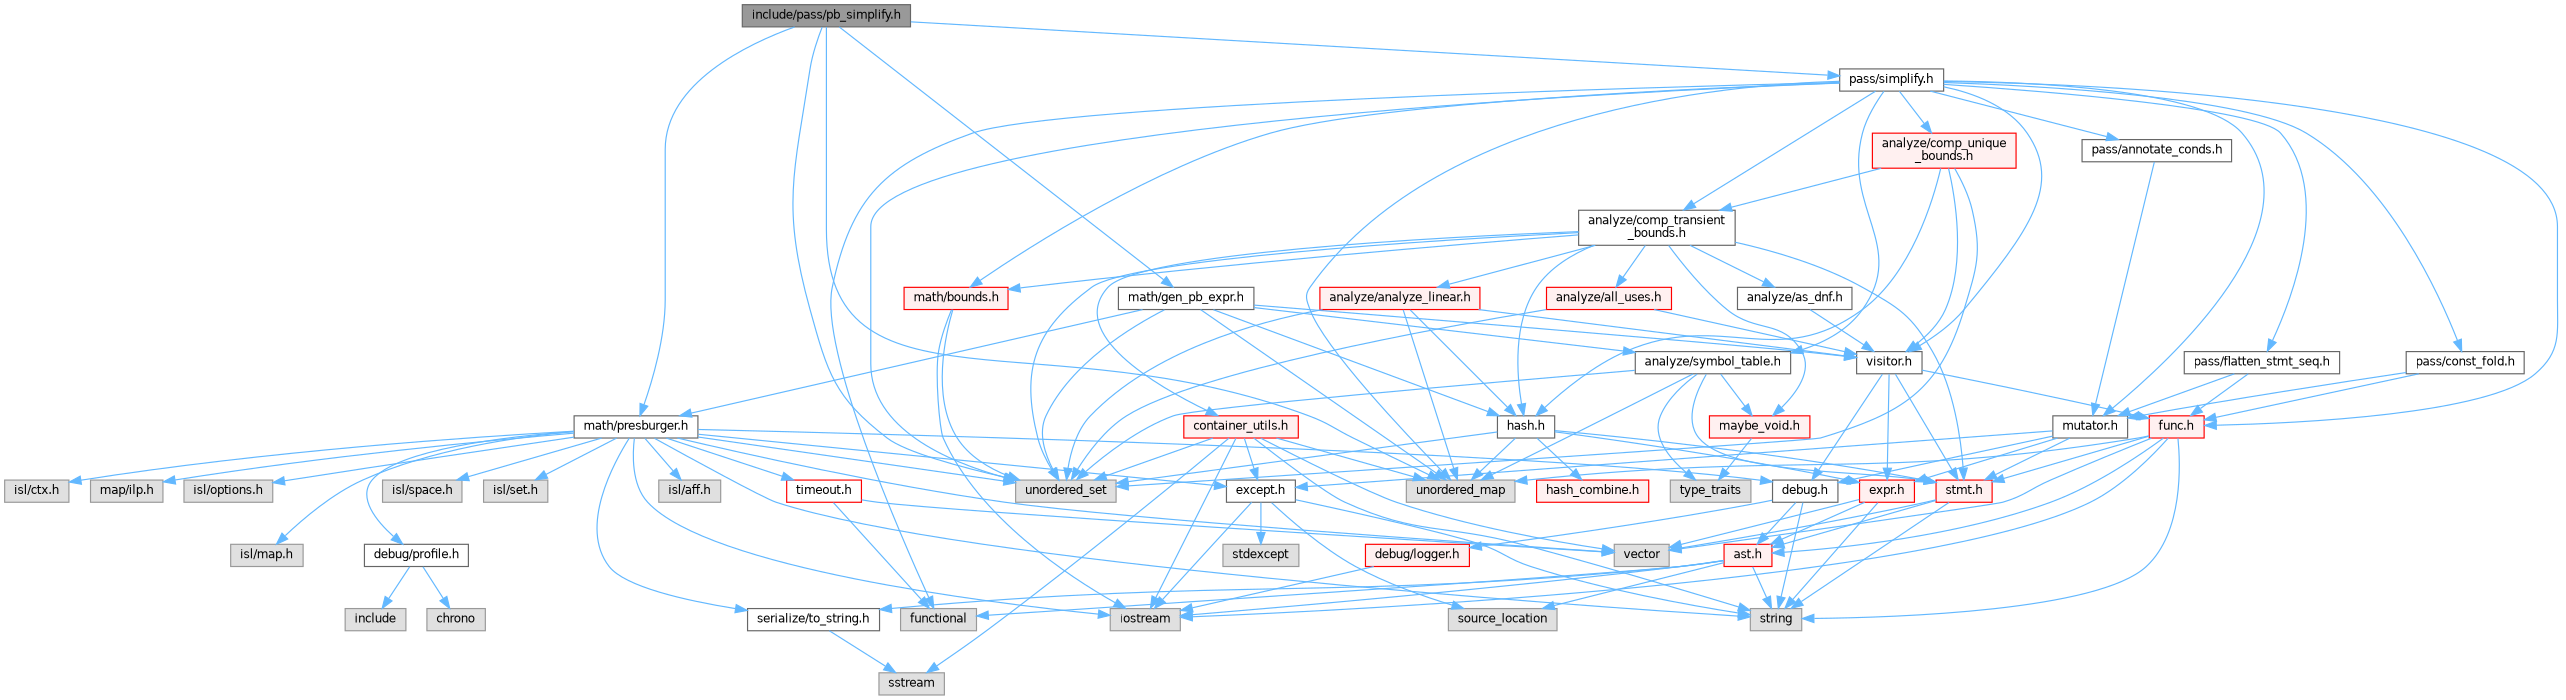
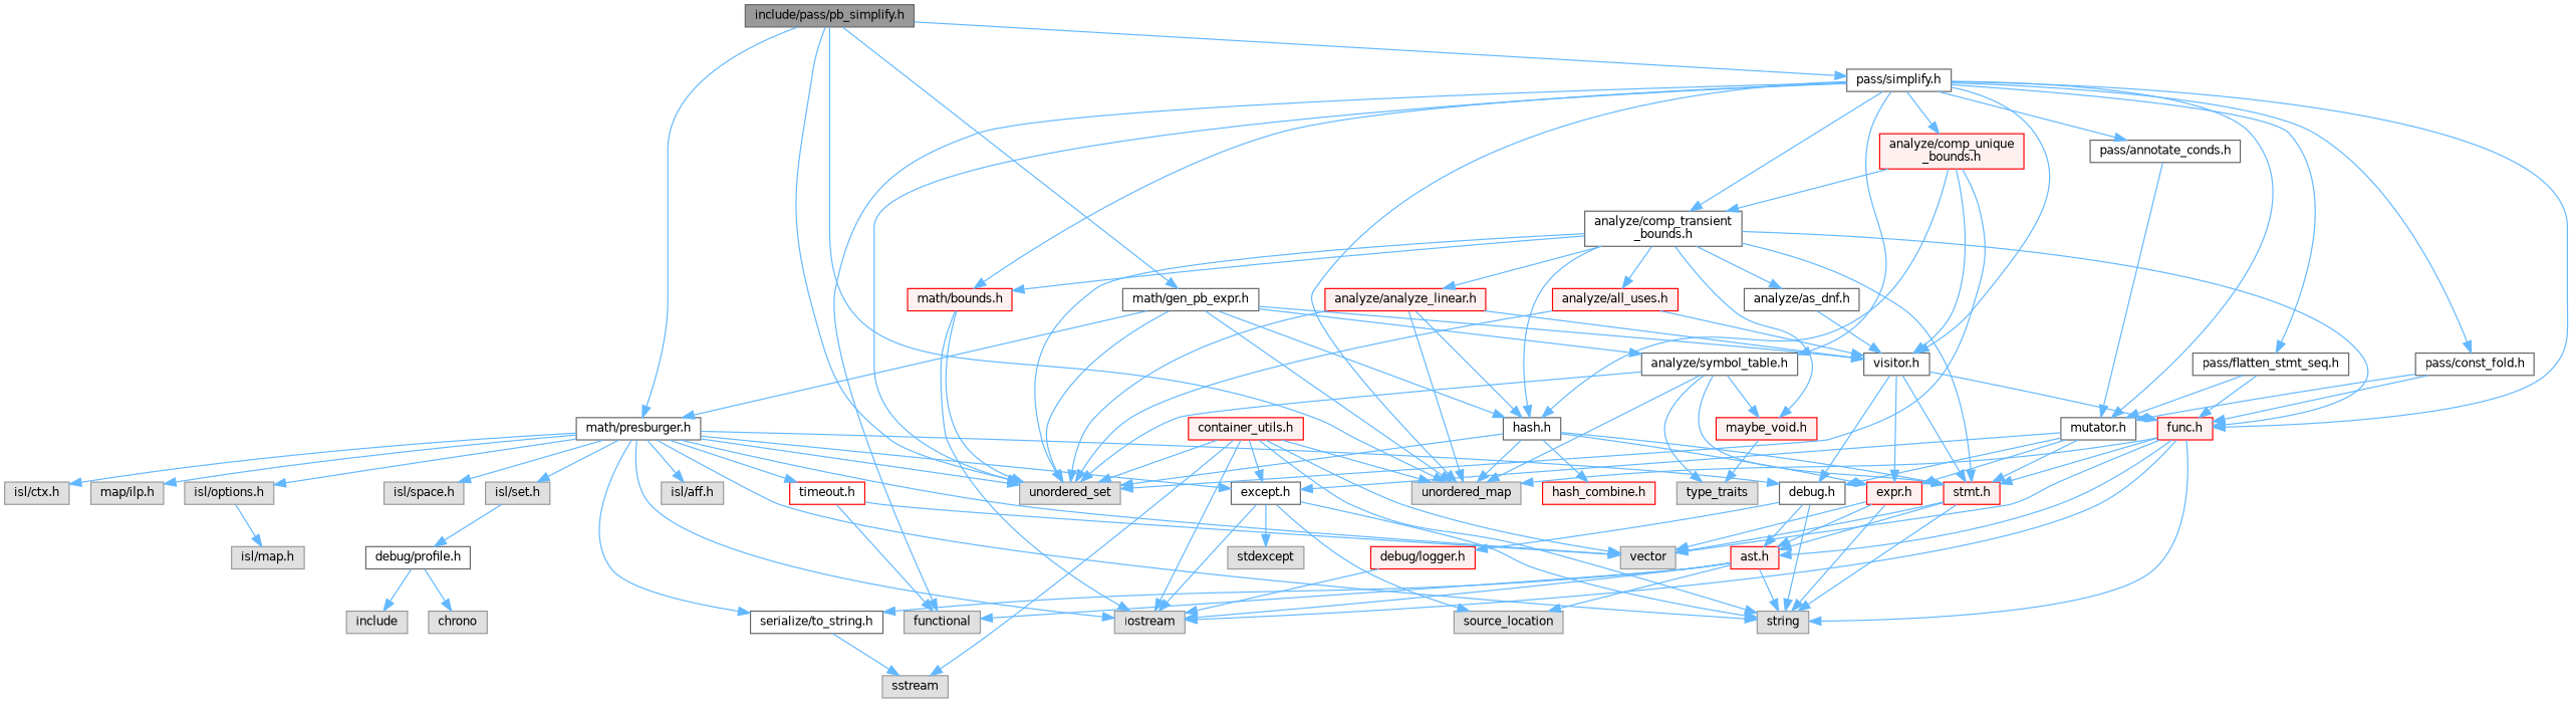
  digraph {
    node [color=grey60 fillcolor="#E0E0E0" fontname=Helvetica fontsize=10 shape=box style=filled]
    edge [color=steelblue1 fontname=Helvetica fontsize=10 labelfontname=Helvetica labelfontsize=10 style=solid]
    n1 [color=gray40 fillcolor=grey60 fontcolor=black height=0.2 label="include/pass/pb_simplify.h" width=0.4]
    n2 [height=0.2 label=unordered_map width=0.4]
    n3 [height=0.2 label=unordered_set width=0.4]
    n4 [color=grey40 fillcolor=white height=0.2 label="math/gen_pb_expr.h" width=0.4]
    n5 [color=grey40 fillcolor=white height=0.2 label="math/presburger.h" width=0.4]
    n6 [color=grey40 fillcolor=white height=0.2 label="pass/simplify.h" width=0.4]
    n7 [color=grey40 fillcolor=white height=0.2 label="analyze/symbol_table.h" width=0.4]
    n8 [color=grey40 fillcolor=white height=0.2 label="hash.h" width=0.4]
    n9 [color=grey40 fillcolor=white height=0.2 label="visitor.h" width=0.4]
    n10 [height=0.2 label=string width=0.4]
    n11 [height=0.2 label=vector width=0.4]
    n12 [height=0.2 label=iostream width=0.4]
    n13 [color=grey40 fillcolor=white height=0.2 label="serialize/to_string.h" width=0.4]
    n14 [height=0.2 label="isl/aff.h" width=0.4]
    n15 [height=0.2 label="isl/ctx.h" width=0.4]
    n16 [height=0.2 label="map/ilp.h" width=0.4]
    n17 [height=0.2 label="isl/map.h" width=0.4]
    n18 [height=0.2 label="isl/options.h" width=0.4]
    n19 [height=0.2 label="isl/set.h" width=0.4]
    n20 [height=0.2 label="isl/space.h" width=0.4]
    n21 [color=grey40 fillcolor=white height=0.2 label="debug.h" width=0.4]
    n22 [color=grey40 fillcolor=white height=0.2 label="debug/profile.h" width=0.4]
    n23 [color=grey40 fillcolor=white height=0.2 label="except.h" width=0.4]
    n24 [color=red fillcolor=white height=0.2 label="timeout.h" width=0.4]
    n25 [height=0.2 label=functional width=0.4]
    n26 [color=red fillcolor="#FFF0F0" height=0.2 label="func.h" width=0.4]
    n27 [color=grey40 fillcolor=white height=0.2 label="analyze/comp_transient\l_bounds.h" width=0.4]
    n28 [color=red fillcolor="#FFF0F0" height=0.2 label="math/bounds.h" width=0.4]
    n29 [color=red fillcolor="#FFF0F0" height=0.2 label="analyze/comp_unique\l_bounds.h" width=0.4]
    n30 [color=grey40 fillcolor=white height=0.2 label="mutator.h" width=0.4]
    n31 [color=grey40 fillcolor=white height=0.2 label="pass/annotate_conds.h" width=0.4]
    n32 [color=grey40 fillcolor=white height=0.2 label="pass/const_fold.h" width=0.4]
    n33 [color=grey40 fillcolor=white height=0.2 label="pass/flatten_stmt_seq.h" width=0.4]
    n34 [height=0.2 label=type_traits width=0.4]
    n35 [color=red fillcolor="#FFF0F0" height=0.2 label="maybe_void.h" width=0.4]
    n36 [color=red fillcolor="#FFF0F0" height=0.2 label="stmt.h" width=0.4]
    n37 [color=red fillcolor="#FFF0F0" height=0.2 label="expr.h" width=0.4]
    n38 [color=red fillcolor="#FFF0F0" height=0.2 label="hash_combine.h" width=0.4]
    n39 [color=red fillcolor="#FFF0F0" height=0.2 label="ast.h" width=0.4]
    n40 [height=0.2 label=source_location width=0.4]
    n41 [height=0.2 label=sstream width=0.4]
    n42 [color=red fillcolor="#FFF0F0" height=0.2 label="debug/logger.h" width=0.4]
    n43 [height=0.2 label=chrono width=0.4]
    n44 [height=0.2 label=include width=0.4]
    n45 [height=0.2 label=stdexcept width=0.4]
    n46 [color=red fillcolor="#FFF0F0" height=0.2 label="analyze/all_uses.h" width=0.4]
    n47 [color=red fillcolor="#FFF0F0" height=0.2 label="analyze/analyze_linear.h" width=0.4]
    n48 [color=grey40 fillcolor=white height=0.2 label="analyze/as_dnf.h" width=0.4]
    n49 [color=red fillcolor="#FFF0F0" height=0.2 label="container_utils.h" width=0.4]
    n1 -> n2
    n1 -> n3
    n1 -> n4
    n1 -> n5
    n1 -> n6
    n4 -> n2
    n4 -> n3
    n4 -> n5
    n4 -> n7
    n4 -> n8
    n4 -> n9
    n5 -> n3
    n5 -> n10
    n5 -> n11
    n5 -> n12
    n5 -> n13
    n5 -> n14
    n5 -> n15
    n5 -> n16
-   n5 -> n17
+   n18 -> n17
    n5 -> n18
    n5 -> n19
    n5 -> n20
    n5 -> n21
-   n5 -> n22
+   n19 -> n22
    n5 -> n23
    n5 -> n24
    n6 -> n2
    n6 -> n3
    n6 -> n7
    n6 -> n9
    n6 -> n25
    n6 -> n26
    n6 -> n27
    n6 -> n28
    n6 -> n29
    n6 -> n30
    n6 -> n31
    n6 -> n32
    n6 -> n33
    n7 -> n2
    n7 -> n3
    n7 -> n34
    n7 -> n35
    n7 -> n36
    n8 -> n2
    n8 -> n3
    n8 -> n36
    n8 -> n37
    n8 -> n38
    n9 -> n21
    n9 -> n26
    n9 -> n36
    n9 -> n37
    n13 -> n41
    n21 -> n10
    n21 -> n39
    n21 -> n42
    n22 -> n43
    n22 -> n44
    n23 -> n10
    n23 -> n12
    n23 -> n40
    n23 -> n45
    n24 -> n11
    n24 -> n25
    n26 -> n2
    n26 -> n10
    n26 -> n11
    n26 -> n12
    n26 -> n36
    n26 -> n39
    n27 -> n3
    n27 -> n8
    n27 -> n28
    n27 -> n35
    n27 -> n36
    n27 -> n46
    n27 -> n47
    n27 -> n48
-   n27 -> n49
+   n27 -> n26
    n28 -> n3
    n28 -> n12
    n29 -> n3
    n29 -> n8
    n29 -> n9
    n29 -> n27
    n30 -> n21
    n30 -> n23
    n30 -> n36
    n30 -> n37
    n31 -> n30
    n32 -> n26
    n32 -> n30
    n33 -> n26
    n33 -> n30
    n35 -> n34
    n36 -> n10
    n36 -> n11
    n36 -> n39
    n37 -> n10
    n37 -> n11
    n37 -> n39
    n39 -> n10
    n39 -> n12
    n39 -> n13
    n39 -> n25
    n39 -> n40
    n42 -> n12
    n46 -> n3
    n46 -> n9
    n47 -> n2
    n47 -> n3
    n47 -> n8
    n47 -> n9
    n48 -> n9
    n49 -> n2
    n49 -> n3
    n49 -> n10
    n49 -> n11
    n49 -> n12
    n49 -> n23
    n49 -> n41
  }
